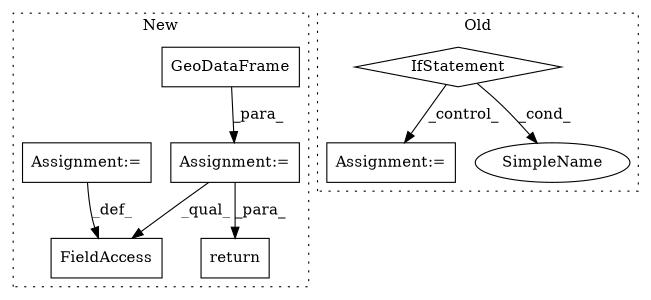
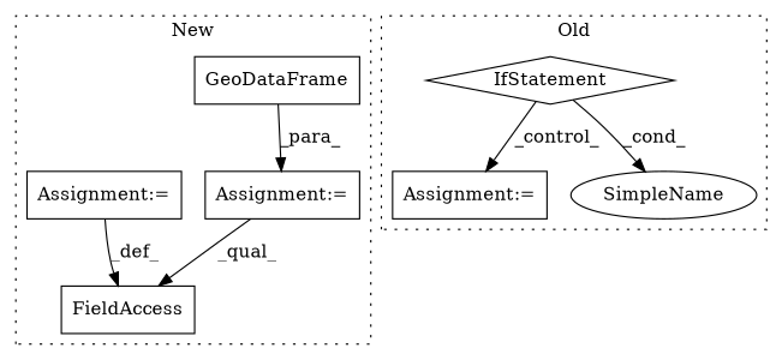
  digraph {
    node [a=7 l=1 shape=box]
    n1 [a=32 l=14 label=GeoDataFrame s=3727]
    n2 [label="Assignment:=" s=3716]
    n3 [a=22 l=7 label=FieldAccess s=3818]
    n4 [label="Assignment:=" s=3825]
-   n5 [a=41 l=7 label=return s=3950]
    n6 [a=25 l="4,2" label=IfStatement s="3877,3898" shape=diamond]
    n7 [l="53,2" label="Assignment:=" s="5336,5438"]
    n8 [a=42 label=SimpleName shape=ellipse l=""]
    subgraph cluster_1 {
      label=New
      style=dotted
      n1
      n2
      n3
      n4
-     n5
    }
    subgraph cluster_2 {
      label=Old
      style=dotted
      n6
      n7
      n8
    }
    n1 -> n2 [label=_para_]
    n2 -> n3 [label=_qual_]
-   n2 -> n5 [label=_para_]
    n4 -> n3 [label=_def_]
    n6 -> n7 [label=_control_]
    n6 -> n8 [label=_cond_]
  }
